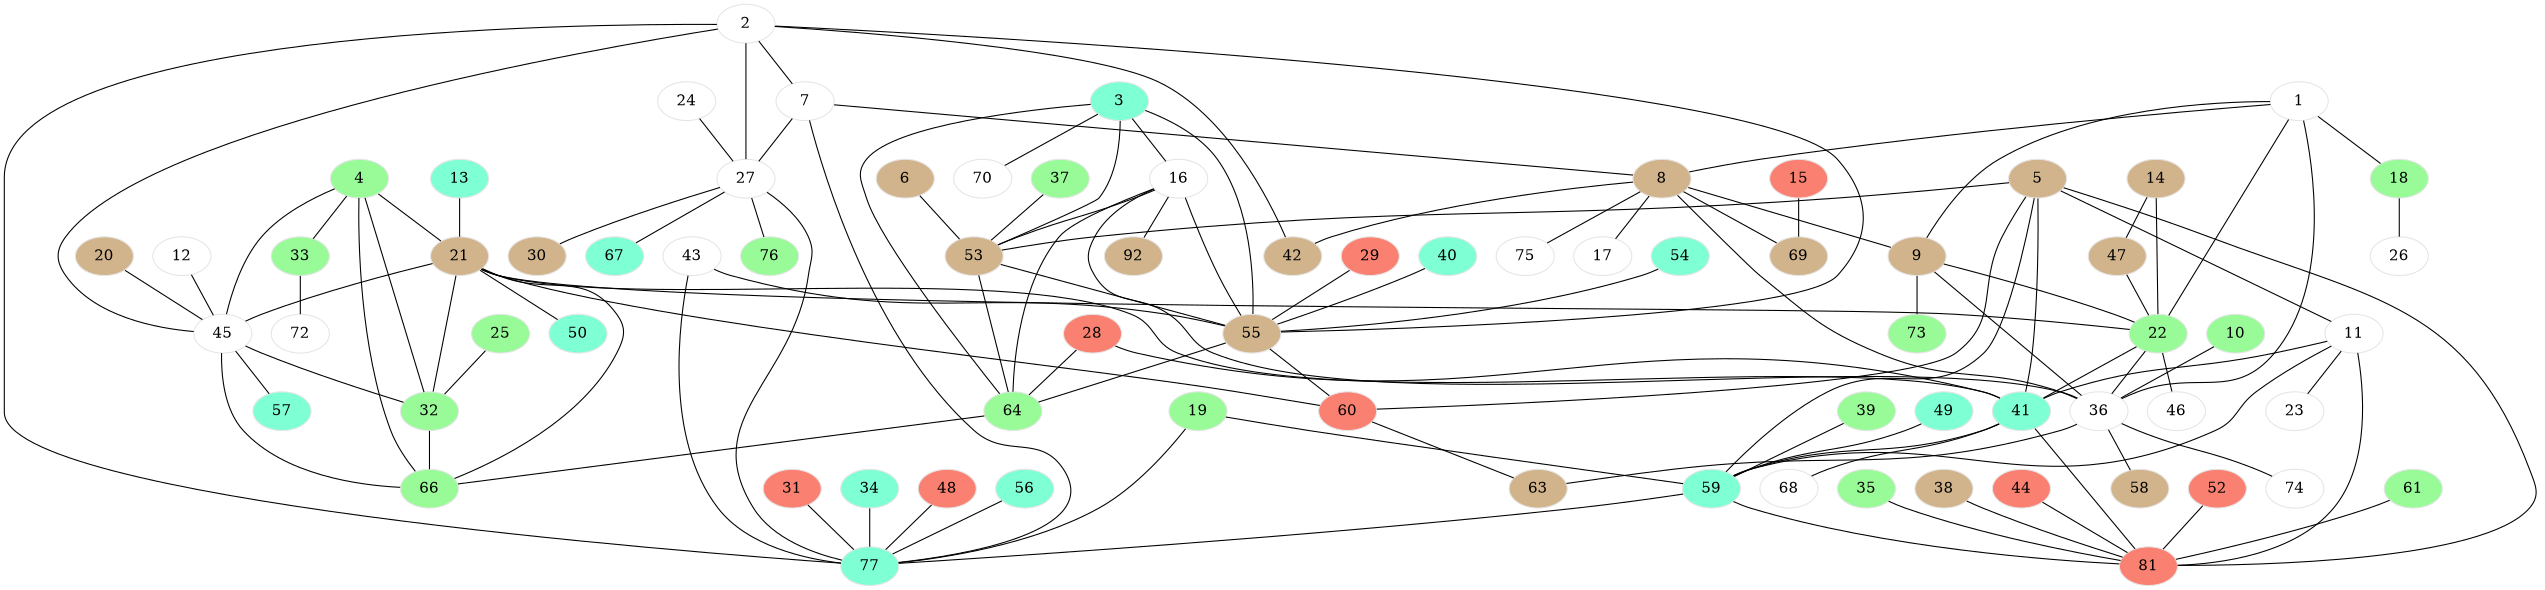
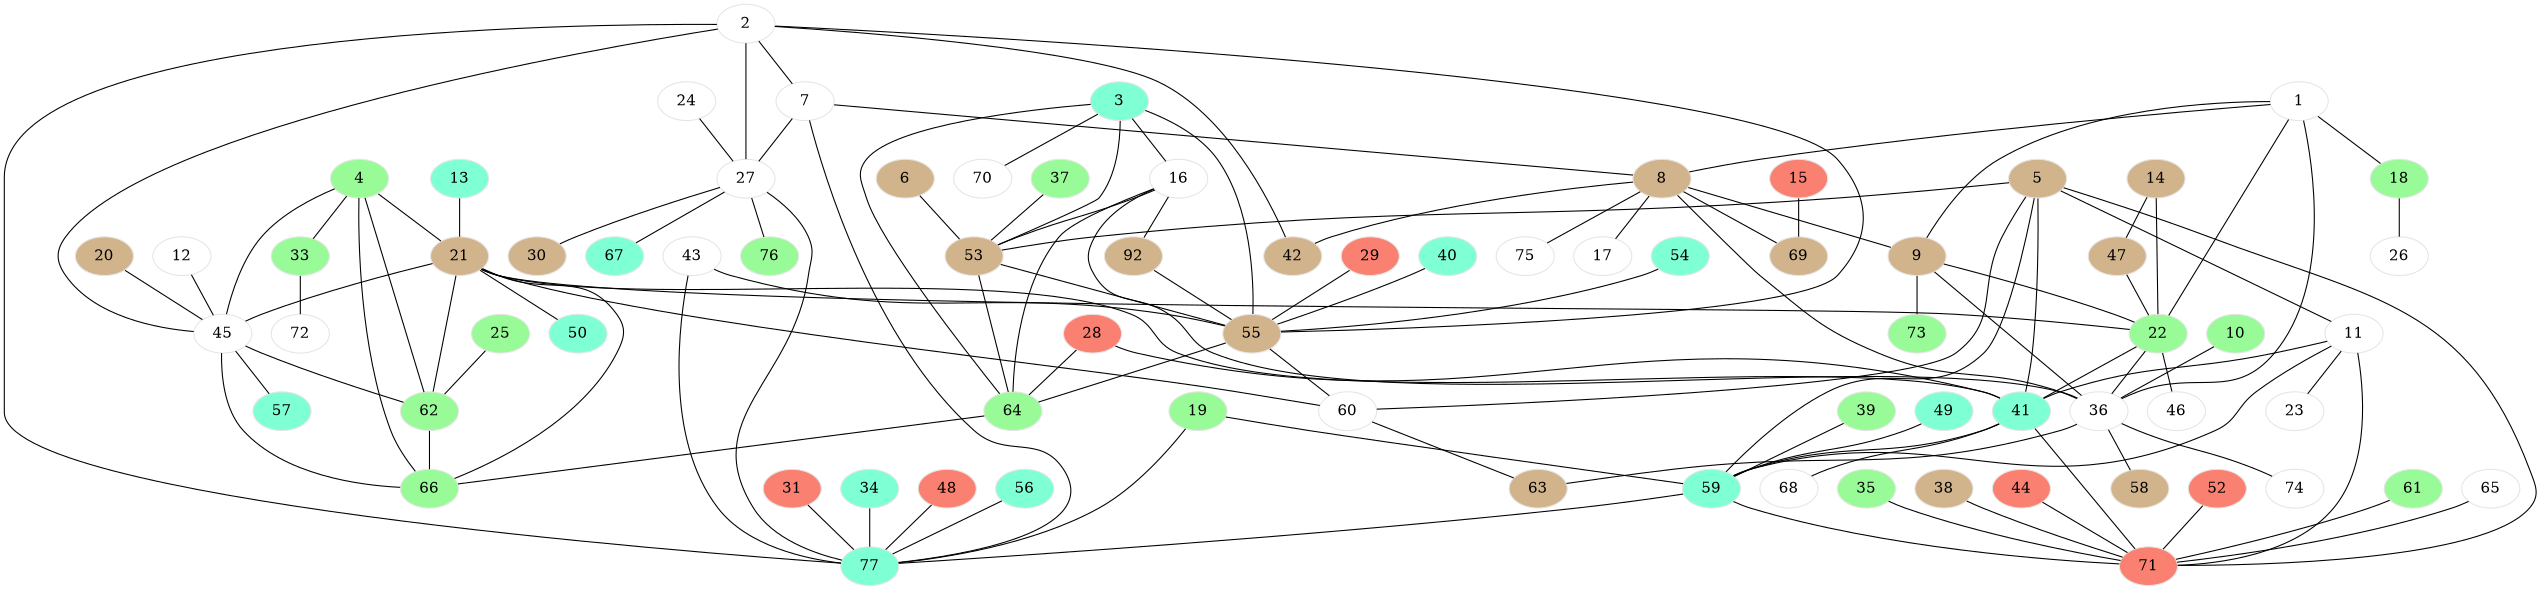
  graph {
    node [color=gray90 fillcolor=white style=filled]
    edge [weight=1.0]
    8 [fillcolor=tan]
    1
    9 [fillcolor=tan]
    18 [fillcolor=palegreen]
    22 [fillcolor=palegreen]
    36
    42 [fillcolor=tan]
    17
    69 [fillcolor=tan]
    75
    73 [fillcolor=palegreen]
    26
    41 [fillcolor=aquamarine]
    46
    58 [fillcolor=tan]
    63 [fillcolor=tan]
    74
    2
    7
    27
    45
    55 [fillcolor=tan]
    77 [fillcolor=aquamarine]
    30 [fillcolor=tan]
    67 [fillcolor=aquamarine]
    76 [fillcolor=palegreen]
-   62 [fillcolor=palegreen label=32]
+   62 [fillcolor=palegreen]
    66 [fillcolor=palegreen]
    57 [fillcolor=aquamarine]
    64 [fillcolor=palegreen]
-   60 [fillcolor=salmon]
+   60
    3 [fillcolor=aquamarine]
    16
    53 [fillcolor=tan]
    70
    n36 [fillcolor=tan label=92]
    4 [fillcolor=palegreen]
    21 [fillcolor=tan]
    33 [fillcolor=palegreen]
    50 [fillcolor=aquamarine]
    72
    5 [fillcolor=tan]
    11
    59 [fillcolor=aquamarine]
-   71 [fillcolor=salmon label=81]
+   71 [fillcolor=salmon]
    23
    68
    6 [fillcolor=tan]
    10 [fillcolor=palegreen]
    12
    13 [fillcolor=aquamarine]
    14 [fillcolor=tan]
    47 [fillcolor=tan]
    15 [fillcolor=salmon]
    19 [fillcolor=palegreen]
    20 [fillcolor=tan]
    24
    25 [fillcolor=palegreen]
    28 [fillcolor=salmon]
    29 [fillcolor=salmon]
    31 [fillcolor=salmon]
    34 [fillcolor=aquamarine]
    35 [fillcolor=palegreen]
    37 [fillcolor=palegreen]
    38 [fillcolor=tan]
    39 [fillcolor=palegreen]
    40 [fillcolor=aquamarine]
    43
    44 [fillcolor=salmon]
    48 [fillcolor=salmon]
    49 [fillcolor=aquamarine]
    52 [fillcolor=salmon]
    54 [fillcolor=aquamarine]
    56 [fillcolor=aquamarine]
    61 [fillcolor=palegreen]
+   65
    8 -- 9
    8 -- 36
    8 -- 42
    8 -- 17
    8 -- 69
    8 -- 75
    1 -- 8
    1 -- 9
    1 -- 18
    1 -- 22
    1 -- 36
    9 -- 22
    9 -- 36
    9 -- 73
    18 -- 26
    22 -- 36
    22 -- 41 [weight=2.0]
    22 -- 46
    36 -- 58
    36 -- 63
    36 -- 74
    41 -- 59
    41 -- 71
    41 -- 68
    2 -- 42
    2 -- 7 [weight=2.0]
    2 -- 27 [weight=2.0]
    2 -- 45
    2 -- 55
    2 -- 77 [weight=2.0]
    7 -- 8
    7 -- 27
    7 -- 77
    27 -- 77
    27 -- 30
    27 -- 67
    27 -- 76
    45 -- 62
    45 -- 66
    45 -- 57
    55 -- 64
    55 -- 60
    62 -- 66
    64 -- 66
    60 -- 63
    3 -- 55
    3 -- 64
    3 -- 16
    3 -- 53
    3 -- 70
    16 -- 36
-   16 -- 55
+   n36 -- 55
    16 -- 64
    16 -- 53
    16 -- n36
    53 -- 55
    53 -- 64
    4 -- 45
    4 -- 62
    4 -- 66
    4 -- 21
    4 -- 33
    21 -- 22
    21 -- 41
    21 -- 45
    21 -- 62
    21 -- 66
    21 -- 60
    21 -- 50
    33 -- 72
    5 -- 41
    5 -- 60
    5 -- 53
    5 -- 11
    5 -- 59
    5 -- 71
    11 -- 41
    11 -- 59
    11 -- 71
    11 -- 23
    59 -- 77
    59 -- 71
    6 -- 53
    10 -- 36
    12 -- 45
    13 -- 21
    14 -- 22
    14 -- 47
    47 -- 22
    15 -- 69
    19 -- 77
    19 -- 59
    20 -- 45
    24 -- 27
    25 -- 62
    28 -- 41
    28 -- 64
    29 -- 55
    31 -- 77
    34 -- 77
    35 -- 71
    37 -- 53
    38 -- 71
    39 -- 59
    40 -- 55
    43 -- 55
    43 -- 77
    44 -- 71
    48 -- 77
    49 -- 59
    52 -- 71
    54 -- 55
    56 -- 77
    61 -- 71
+   65 -- 71
  }
